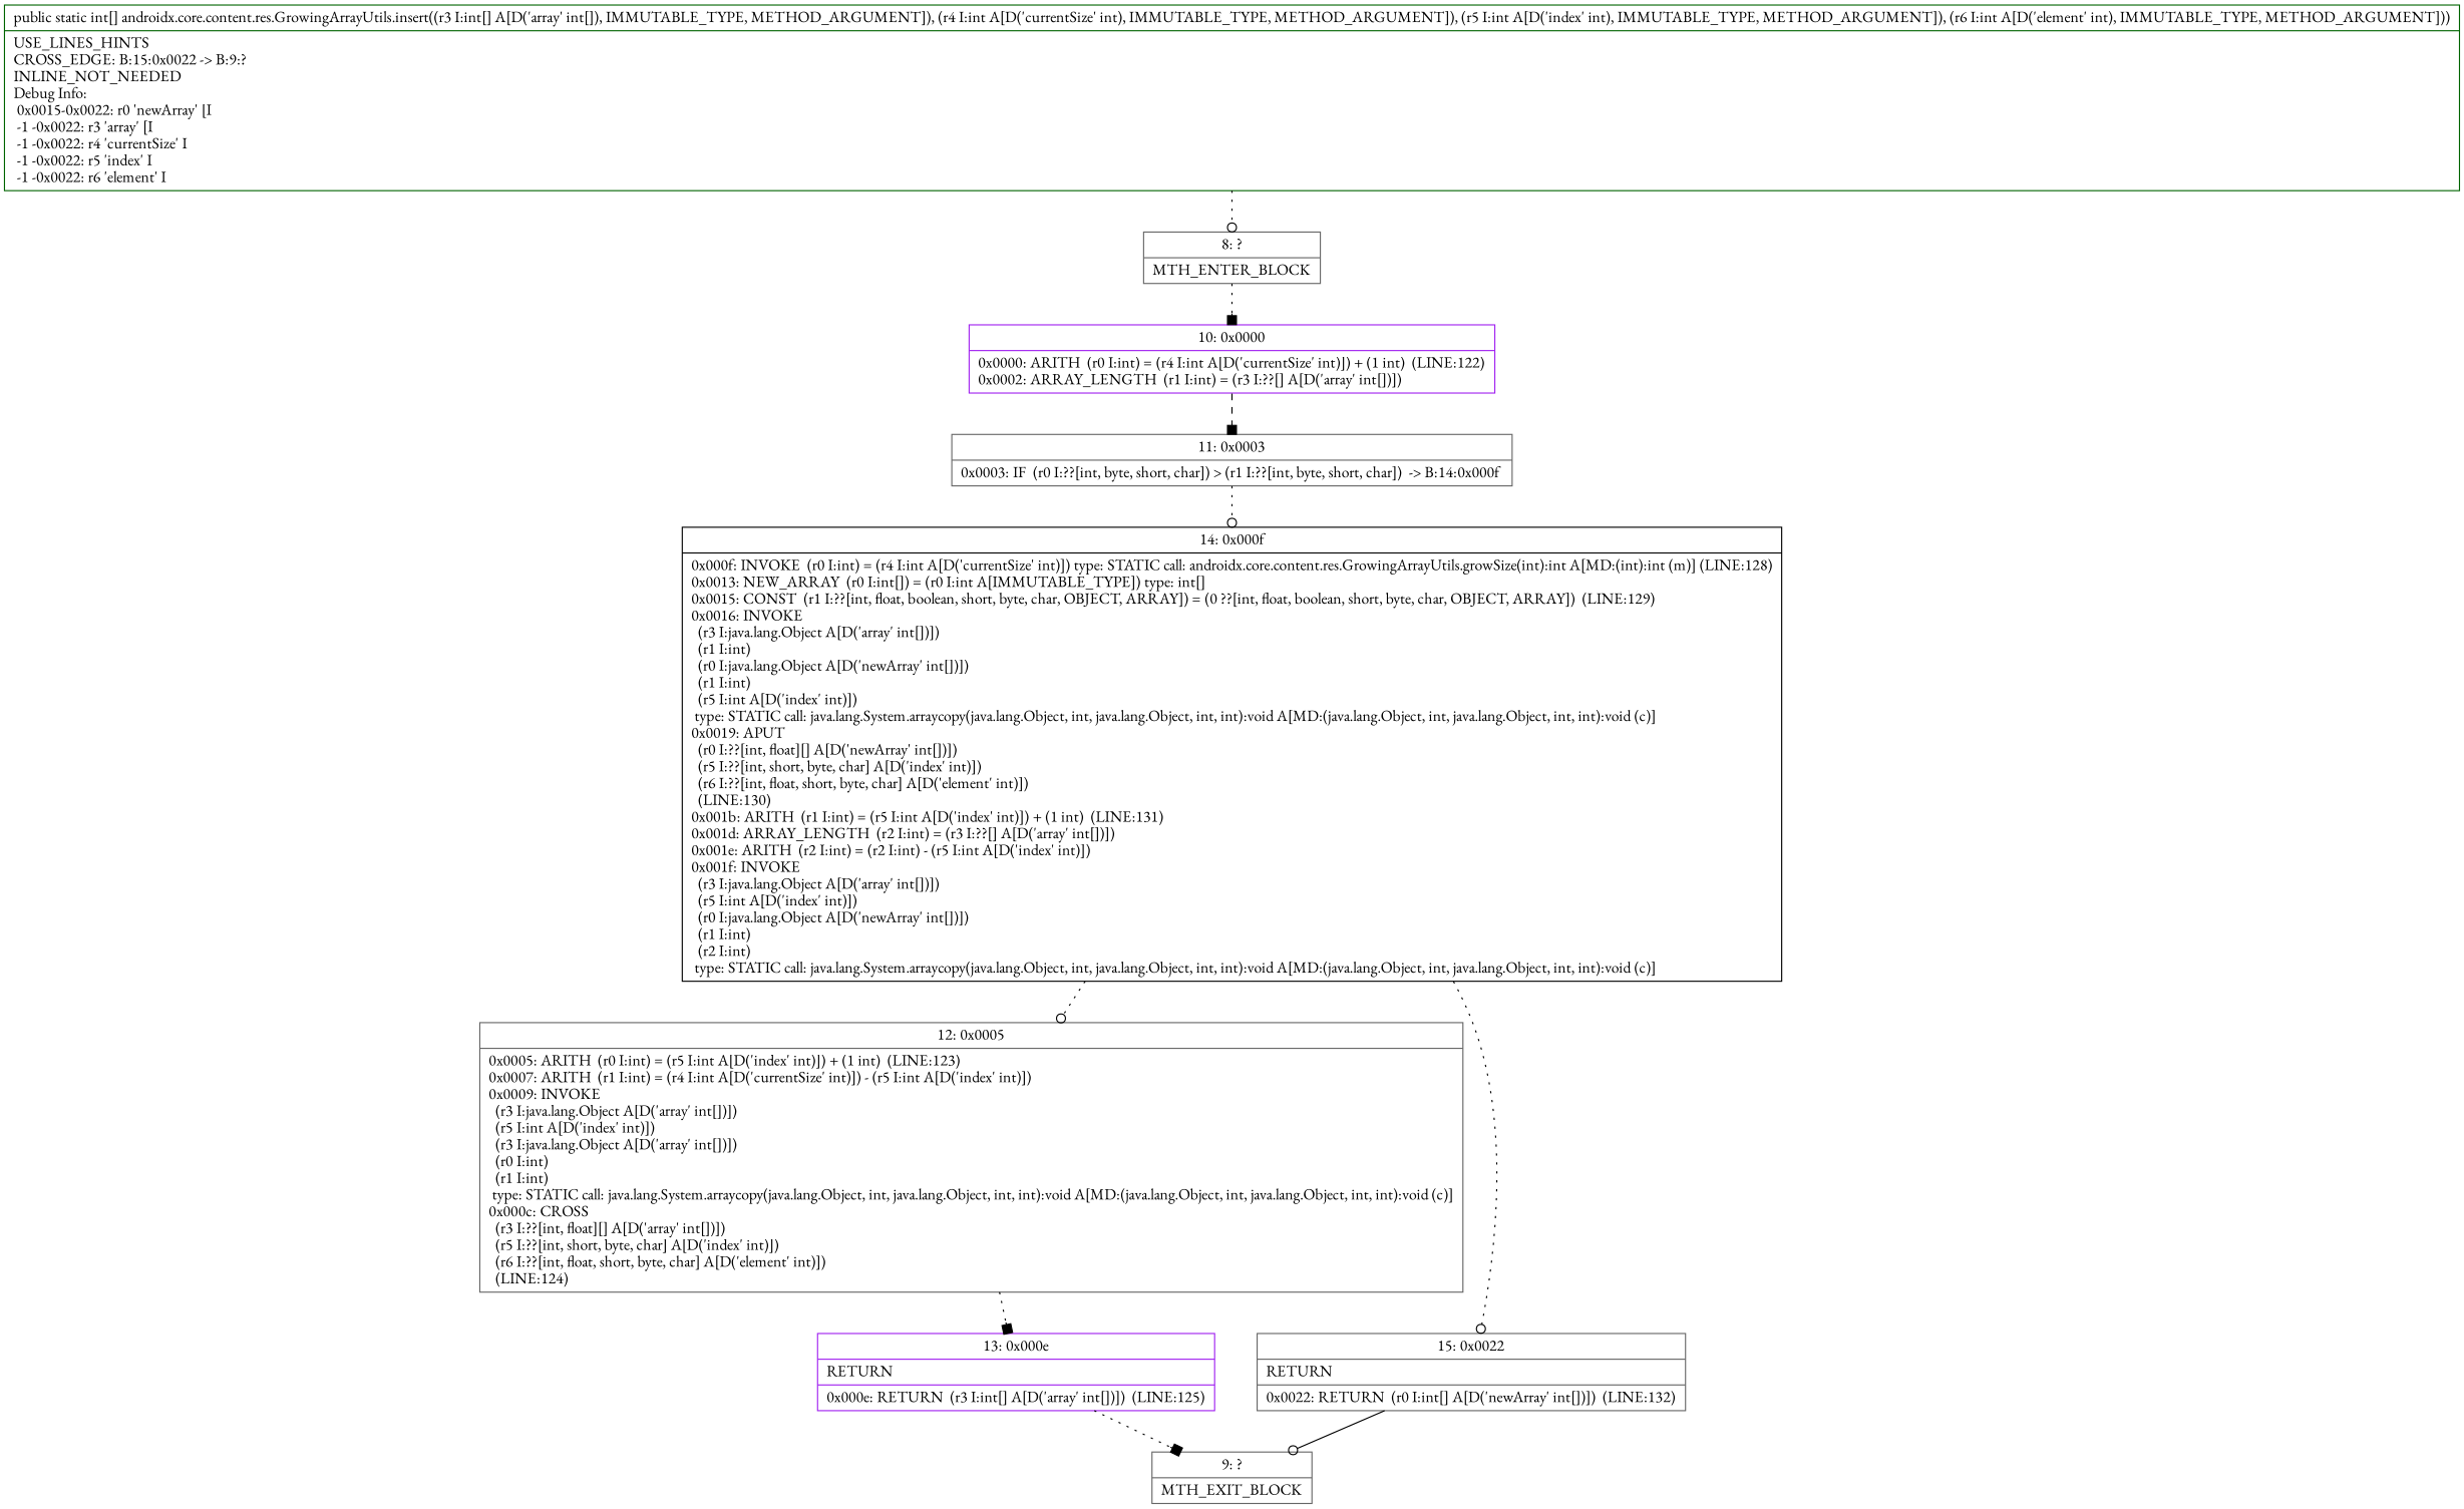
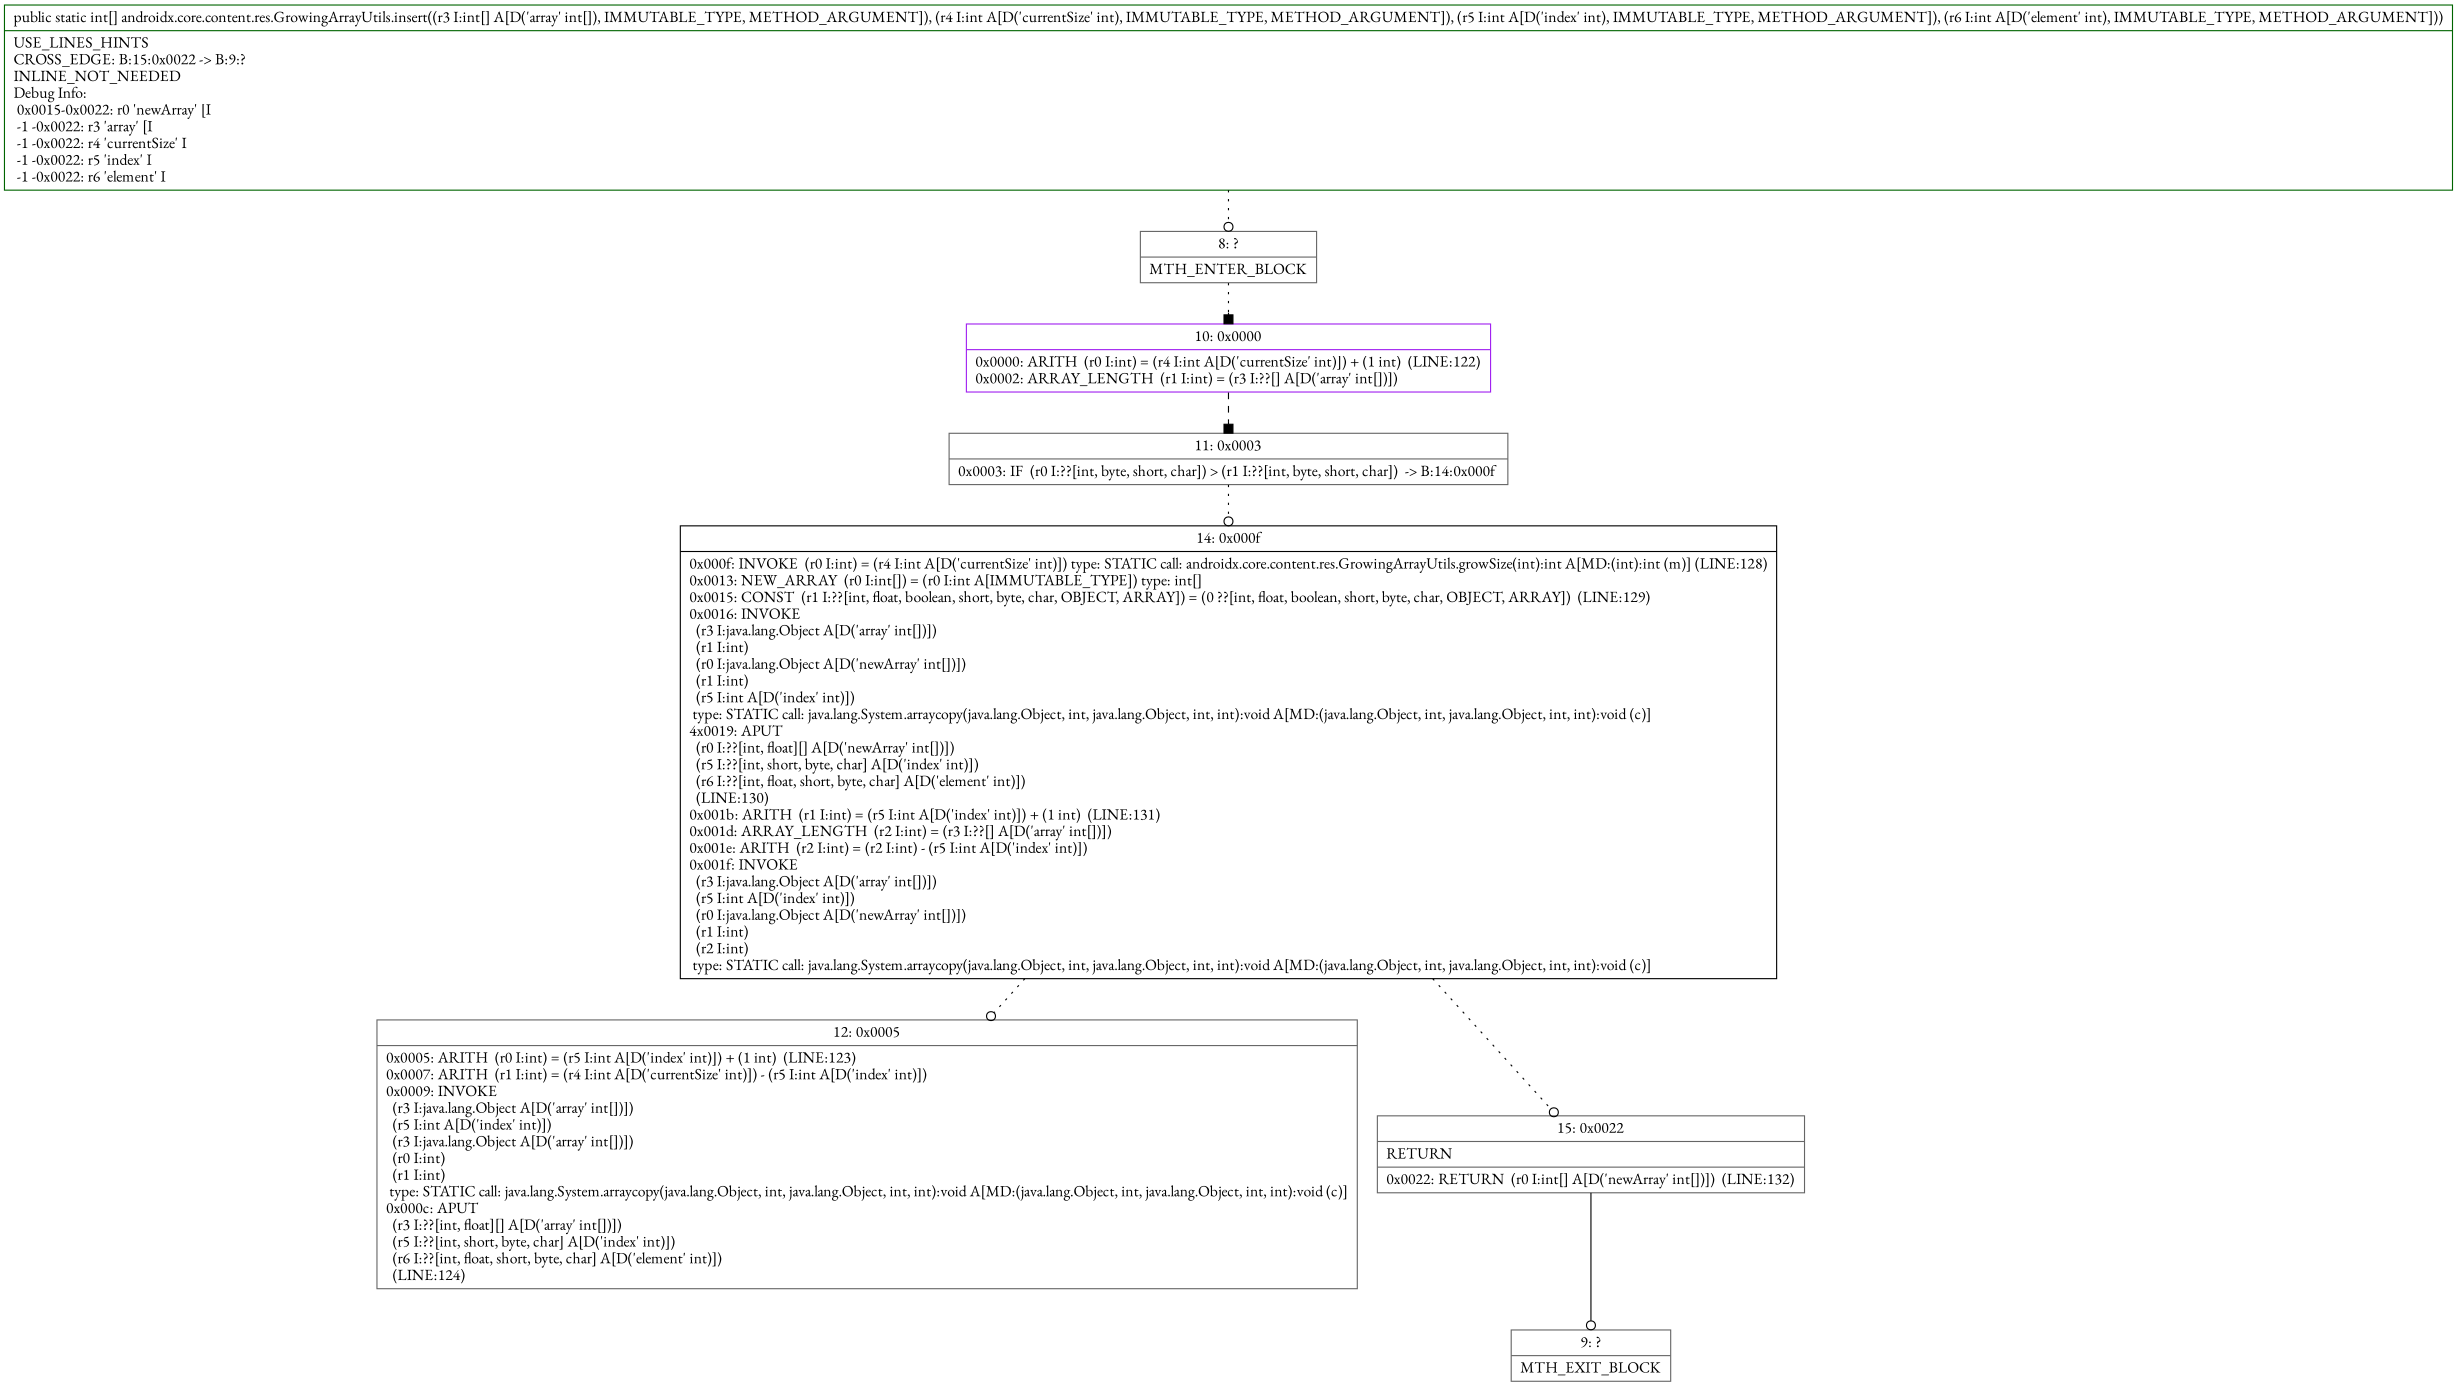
  digraph {
    fontname="EB Garamond"
    node [color=gray40 fontname="EB Garamond" shape=record]
    edge [arrowhead=odot fontname="EB Garamond" style=dotted]
    n1 [label="{8\:\ ?|MTH_ENTER_BLOCK\l}"]
    n2 [color=purple label="{10\:\ 0x0000|0x0000: ARITH  (r0 I:int) = (r4 I:int A[D('currentSize' int)]) + (1 int)  (LINE:122)\l0x0002: ARRAY_LENGTH  (r1 I:int) = (r3 I:??[] A[D('array' int[])]) \l}"]
    n3 [label="{11\:\ 0x0003|0x0003: IF  (r0 I:??[int, byte, short, char]) \> (r1 I:??[int, byte, short, char])  \-\> B:14:0x000f \l}"]
-   n4 [color=black label="{14\:\ 0x000f|0x000f: INVOKE  (r0 I:int) = (r4 I:int A[D('currentSize' int)]) type: STATIC call: androidx.core.content.res.GrowingArrayUtils.growSize(int):int A[MD:(int):int (m)] (LINE:128)\l0x0013: NEW_ARRAY  (r0 I:int[]) = (r0 I:int A[IMMUTABLE_TYPE]) type: int[] \l0x0015: CONST  (r1 I:??[int, float, boolean, short, byte, char, OBJECT, ARRAY]) = (0 ??[int, float, boolean, short, byte, char, OBJECT, ARRAY])  (LINE:129)\l0x0016: INVOKE  \l  (r3 I:java.lang.Object A[D('array' int[])])\l  (r1 I:int)\l  (r0 I:java.lang.Object A[D('newArray' int[])])\l  (r1 I:int)\l  (r5 I:int A[D('index' int)])\l type: STATIC call: java.lang.System.arraycopy(java.lang.Object, int, java.lang.Object, int, int):void A[MD:(java.lang.Object, int, java.lang.Object, int, int):void (c)]\l0x0019: APUT  \l  (r0 I:??[int, float][] A[D('newArray' int[])])\l  (r5 I:??[int, short, byte, char] A[D('index' int)])\l  (r6 I:??[int, float, short, byte, char] A[D('element' int)])\l  (LINE:130)\l0x001b: ARITH  (r1 I:int) = (r5 I:int A[D('index' int)]) + (1 int)  (LINE:131)\l0x001d: ARRAY_LENGTH  (r2 I:int) = (r3 I:??[] A[D('array' int[])]) \l0x001e: ARITH  (r2 I:int) = (r2 I:int) \- (r5 I:int A[D('index' int)]) \l0x001f: INVOKE  \l  (r3 I:java.lang.Object A[D('array' int[])])\l  (r5 I:int A[D('index' int)])\l  (r0 I:java.lang.Object A[D('newArray' int[])])\l  (r1 I:int)\l  (r2 I:int)\l type: STATIC call: java.lang.System.arraycopy(java.lang.Object, int, java.lang.Object, int, int):void A[MD:(java.lang.Object, int, java.lang.Object, int, int):void (c)]\l}"]
-   n5 [label="{12\:\ 0x0005|0x0005: ARITH  (r0 I:int) = (r5 I:int A[D('index' int)]) + (1 int)  (LINE:123)\l0x0007: ARITH  (r1 I:int) = (r4 I:int A[D('currentSize' int)]) \- (r5 I:int A[D('index' int)]) \l0x0009: INVOKE  \l  (r3 I:java.lang.Object A[D('array' int[])])\l  (r5 I:int A[D('index' int)])\l  (r3 I:java.lang.Object A[D('array' int[])])\l  (r0 I:int)\l  (r1 I:int)\l type: STATIC call: java.lang.System.arraycopy(java.lang.Object, int, java.lang.Object, int, int):void A[MD:(java.lang.Object, int, java.lang.Object, int, int):void (c)]\l0x000c: CROSS  \l  (r3 I:??[int, float][] A[D('array' int[])])\l  (r5 I:??[int, short, byte, char] A[D('index' int)])\l  (r6 I:??[int, float, short, byte, char] A[D('element' int)])\l  (LINE:124)\l}"]
-   n6 [color=purple label="{13\:\ 0x000e|RETURN\l|0x000e: RETURN  (r3 I:int[] A[D('array' int[])])  (LINE:125)\l}"]
+   n4 [color=black label="{14\:\ 0x000f|0x000f: INVOKE  (r0 I:int) = (r4 I:int A[D('currentSize' int)]) type: STATIC call: androidx.core.content.res.GrowingArrayUtils.growSize(int):int A[MD:(int):int (m)] (LINE:128)\l0x0013: NEW_ARRAY  (r0 I:int[]) = (r0 I:int A[IMMUTABLE_TYPE]) type: int[] \l0x0015: CONST  (r1 I:??[int, float, boolean, short, byte, char, OBJECT, ARRAY]) = (0 ??[int, float, boolean, short, byte, char, OBJECT, ARRAY])  (LINE:129)\l0x0016: INVOKE  \l  (r3 I:java.lang.Object A[D('array' int[])])\l  (r1 I:int)\l  (r0 I:java.lang.Object A[D('newArray' int[])])\l  (r1 I:int)\l  (r5 I:int A[D('index' int)])\l type: STATIC call: java.lang.System.arraycopy(java.lang.Object, int, java.lang.Object, int, int):void A[MD:(java.lang.Object, int, java.lang.Object, int, int):void (c)]\l4x0019: APUT  \l  (r0 I:??[int, float][] A[D('newArray' int[])])\l  (r5 I:??[int, short, byte, char] A[D('index' int)])\l  (r6 I:??[int, float, short, byte, char] A[D('element' int)])\l  (LINE:130)\l0x001b: ARITH  (r1 I:int) = (r5 I:int A[D('index' int)]) + (1 int)  (LINE:131)\l0x001d: ARRAY_LENGTH  (r2 I:int) = (r3 I:??[] A[D('array' int[])]) \l0x001e: ARITH  (r2 I:int) = (r2 I:int) \- (r5 I:int A[D('index' int)]) \l0x001f: INVOKE  \l  (r3 I:java.lang.Object A[D('array' int[])])\l  (r5 I:int A[D('index' int)])\l  (r0 I:java.lang.Object A[D('newArray' int[])])\l  (r1 I:int)\l  (r2 I:int)\l type: STATIC call: java.lang.System.arraycopy(java.lang.Object, int, java.lang.Object, int, int):void A[MD:(java.lang.Object, int, java.lang.Object, int, int):void (c)]\l}"]
+   n5 [label="{12\:\ 0x0005|0x0005: ARITH  (r0 I:int) = (r5 I:int A[D('index' int)]) + (1 int)  (LINE:123)\l0x0007: ARITH  (r1 I:int) = (r4 I:int A[D('currentSize' int)]) \- (r5 I:int A[D('index' int)]) \l0x0009: INVOKE  \l  (r3 I:java.lang.Object A[D('array' int[])])\l  (r5 I:int A[D('index' int)])\l  (r3 I:java.lang.Object A[D('array' int[])])\l  (r0 I:int)\l  (r1 I:int)\l type: STATIC call: java.lang.System.arraycopy(java.lang.Object, int, java.lang.Object, int, int):void A[MD:(java.lang.Object, int, java.lang.Object, int, int):void (c)]\l0x000c: APUT  \l  (r3 I:??[int, float][] A[D('array' int[])])\l  (r5 I:??[int, short, byte, char] A[D('index' int)])\l  (r6 I:??[int, float, short, byte, char] A[D('element' int)])\l  (LINE:124)\l}"]
    n7 [label="{15\:\ 0x0022|RETURN\l|0x0022: RETURN  (r0 I:int[] A[D('newArray' int[])])  (LINE:132)\l}"]
    n8 [label="{9\:\ ?|MTH_EXIT_BLOCK\l}"]
    n9 [color=darkgreen label="{public static int[] androidx.core.content.res.GrowingArrayUtils.insert((r3 I:int[] A[D('array' int[]), IMMUTABLE_TYPE, METHOD_ARGUMENT]), (r4 I:int A[D('currentSize' int), IMMUTABLE_TYPE, METHOD_ARGUMENT]), (r5 I:int A[D('index' int), IMMUTABLE_TYPE, METHOD_ARGUMENT]), (r6 I:int A[D('element' int), IMMUTABLE_TYPE, METHOD_ARGUMENT]))  | USE_LINES_HINTS\lCROSS_EDGE: B:15:0x0022 \-\> B:9:?\lINLINE_NOT_NEEDED\lDebug Info:\l  0x0015\-0x0022: r0 'newArray' [I\l  \-1 \-0x0022: r3 'array' [I\l  \-1 \-0x0022: r4 'currentSize' I\l  \-1 \-0x0022: r5 'index' I\l  \-1 \-0x0022: r6 'element' I\l}"]
    n1 -> n2 [arrowhead=box]
    n2 -> n3 [arrowhead=box style=dashed]
    n3 -> n4
    n4 -> n5
    n4 -> n7
-   n5 -> n6 [arrowhead=box]
-   n6 -> n8 [arrowhead=box]
    n7 -> n8 [style=solid]
    n9 -> n1
  }
